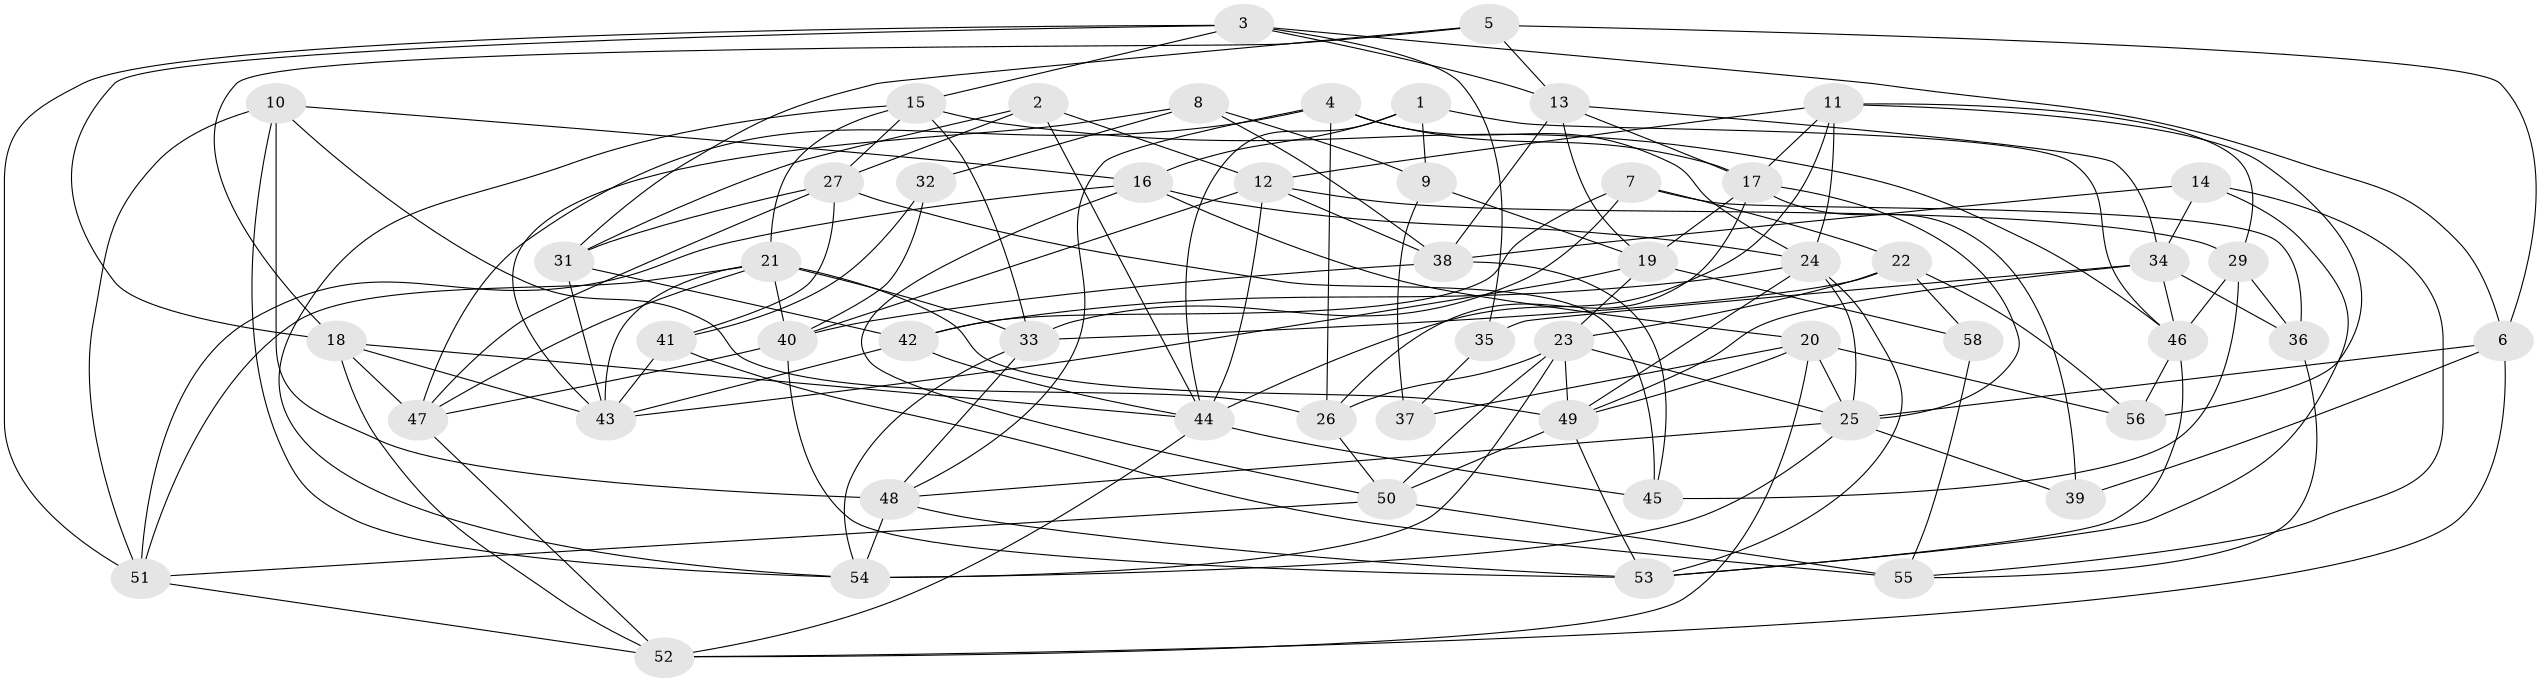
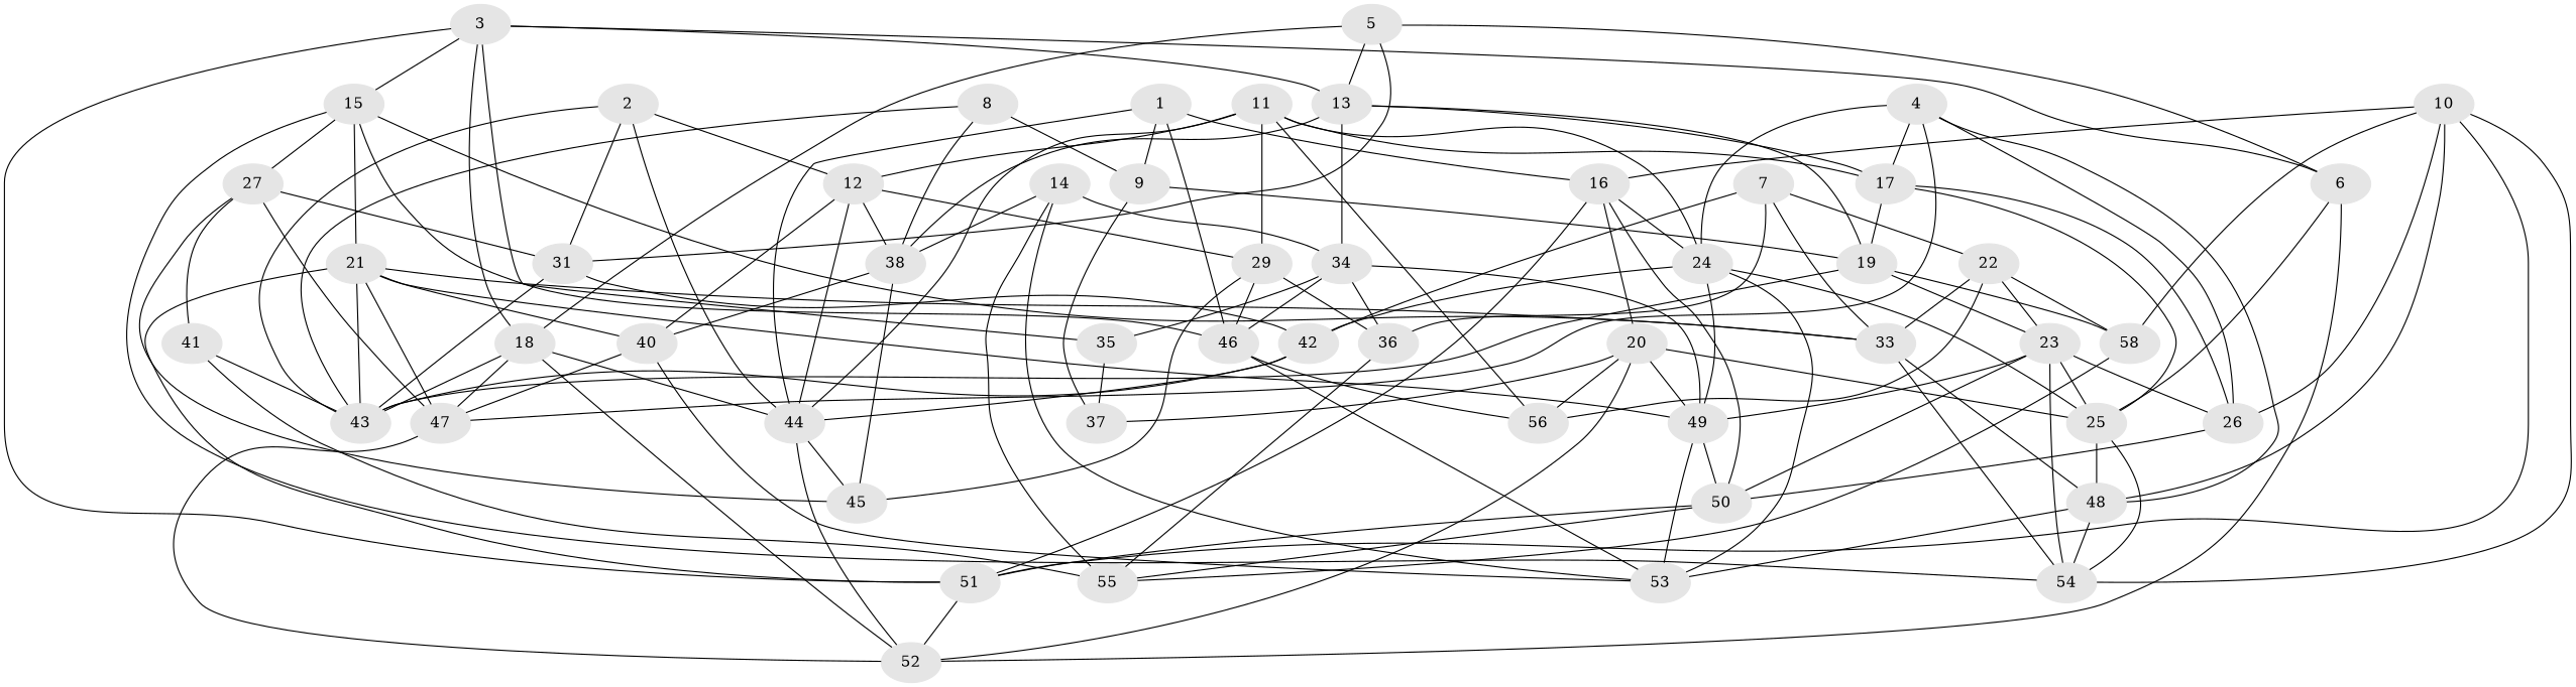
  graph {
    node [color=gray90 style=filled]
    edge [weight=1.0]
    1
    9
    16
    44
    46
    19
    37
    51
    24
    20
    50
    52
    45
    56
    53
    2
    12
    31
    43
    38
    29
    40
    42
    3
    6
    13
    15
    18
    35
    25
-   39
    17
    34
    33
    54
    21
    27
    47
    4
    26
    48
    49
    5
    7
    22
    36
    n47 [label=58]
    23
    55
    8
-   32
    41
    10
    11
    14
    1 -- 9
    1 -- 16
    1 -- 44
    1 -- 46
    9 -- 19
    9 -- 37 [weight=2.0]
    16 -- 51
    16 -- 24
    16 -- 20
    16 -- 50
    44 -- 52
    44 -- 45
    46 -- 56
    46 -- 53
    19 -- 43
    19 -- n47
    19 -- 23
    51 -- 52
    24 -- 53
    24 -- 42
    24 -- 25
    24 -- 49
    20 -- 37
    20 -- 52
    20 -- 56
    20 -- 25
    20 -- 49
    50 -- 51
    50 -- 55
    2 -- 44
    2 -- 12
    2 -- 31
-   2 -- 27
+   2 -- 43
    12 -- 44
    12 -- 38
    12 -- 29
    12 -- 40
    31 -- 43
    31 -- 42
    38 -- 45
    38 -- 40
    29 -- 46
    29 -- 45
    29 -- 36 [weight=2.0]
    40 -- 53
    40 -- 47
    42 -- 44
    42 -- 43
    3 -- 51
    3 -- 6
    3 -- 13
    3 -- 15
    3 -- 18
    3 -- 35
    6 -- 52
    6 -- 25
-   6 -- 39
    13 -- 19
    13 -- 38
    13 -- 17
    13 -- 34
    15 -- 46
    15 -- 33
    15 -- 54
    15 -- 21
    15 -- 27
    18 -- 44
    18 -- 52
    18 -- 43
    18 -- 47
    35 -- 37
-   25 -- 39
    25 -- 54
    25 -- 48
    17 -- 19
    17 -- 25
-   17 -- 39 [weight=2.0]
    17 -- 26 [weight=2.0]
    34 -- 46
    34 -- 35 [weight=2.0]
    34 -- 49 [weight=2.0]
    34 -- 36
    33 -- 54
    33 -- 48
    21 -- 51
    21 -- 43
    21 -- 40
    21 -- 33
    21 -- 47
    21 -- 49
    27 -- 45
    27 -- 31
    27 -- 47
    27 -- 41
    47 -- 52
    4 -- 24
    4 -- 17 [weight=2.0]
    4 -- 47
    4 -- 26
    4 -- 48
    26 -- 50
    48 -- 53
    48 -- 54
    49 -- 50
    49 -- 53
    5 -- 31
    5 -- 6
    5 -- 13
    5 -- 18
    7 -- 42 [weight=2.0]
    7 -- 33
    7 -- 22
    7 -- 36 [weight=2.0]
    22 -- 56 [weight=2.0]
    22 -- 33
    22 -- n47
    22 -- 23
    36 -- 55
    n47 -- 55
    23 -- 50
    23 -- 25
    23 -- 54
    23 -- 26
    23 -- 49
    8 -- 9 [weight=2.0]
    8 -- 43
    8 -- 38
-   8 -- 32 [weight=2.0]
-   32 -- 40
-   32 -- 41
    41 -- 43
    41 -- 55 [weight=2.0]
    10 -- 16
    10 -- 51
    10 -- 54
    10 -- 26
    10 -- 48
+   10 -- n47
    11 -- 44
    11 -- 24
    11 -- 56
    11 -- 12
    11 -- 29
    11 -- 17
    14 -- 53
    14 -- 38
    14 -- 34
    14 -- 55
  }
